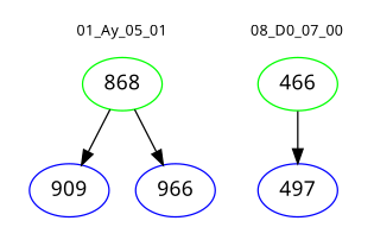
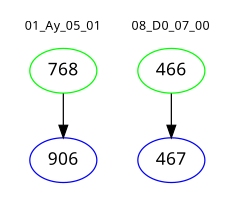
  digraph {
    fontname="Noto Sans"
    node [color=blue fontname="Noto Sans"]
    edge [color=black fontname="Noto Sans"]
-   n1 [color=green label=868]
-   n2 [label=909]
-   n3 [label=966]
+   n1 [color=green label=768]
+   n3 [label=906]
    n4 [color=green label=466]
-   n5 [label=497]
+   n5 [label=467]
    subgraph cluster_1 {
      color=white
      fontsize=10
      label="01_Ay_05_01"
      n1
-     n2
      n3
    }
    subgraph cluster_2 {
      color=white
      fontsize=10
      label="08_D0_07_00"
      n4
      n5
    }
-   n1 -> n2
    n1 -> n3
    n4 -> n5
  }
